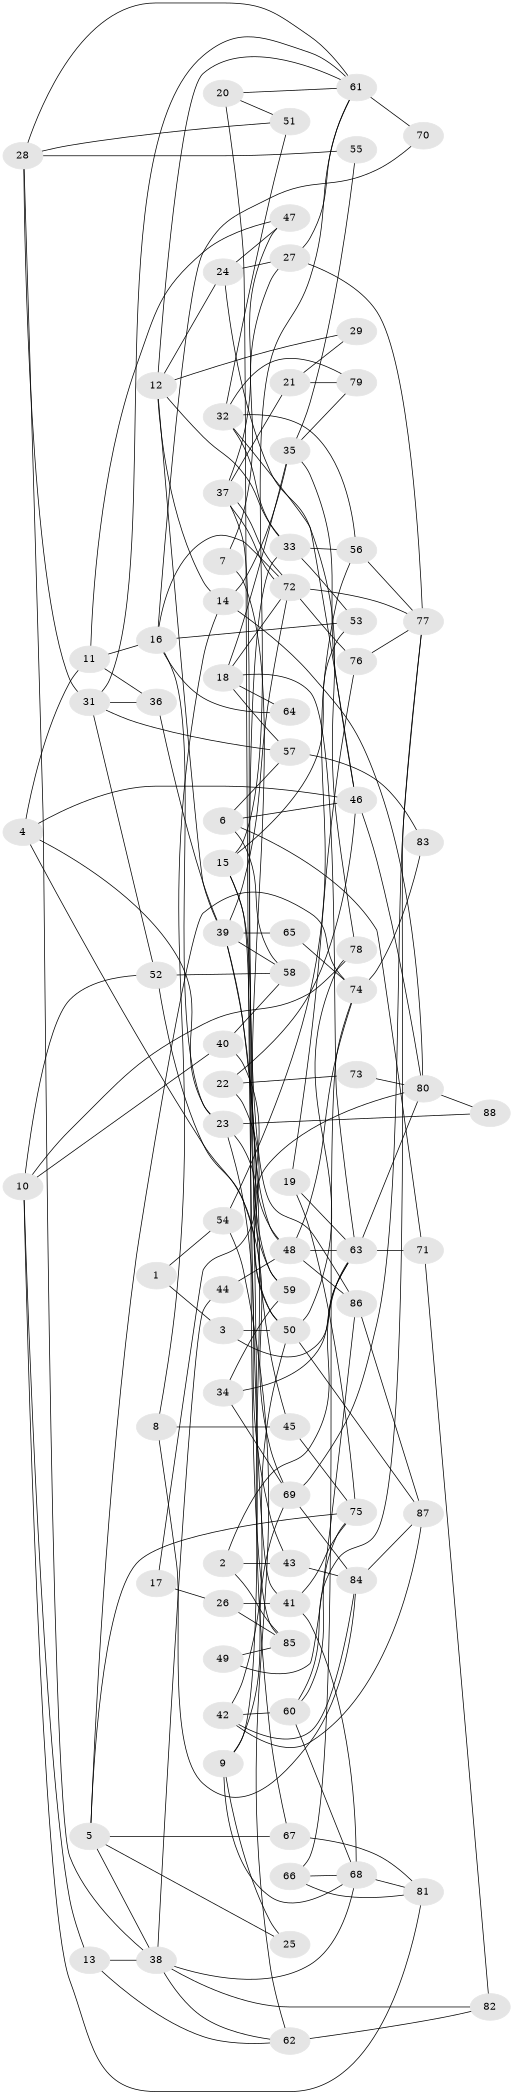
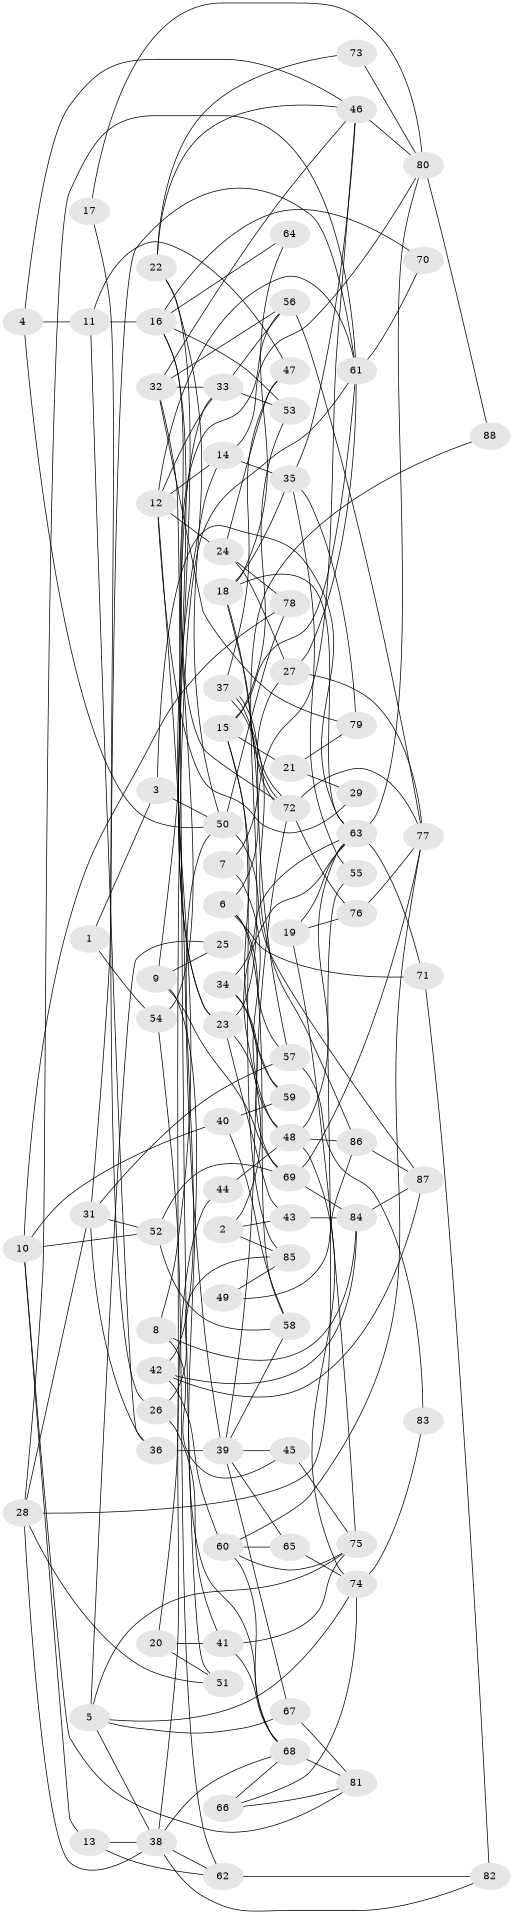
  graph {
    rankdir=LR
    node [color=gray90 style=filled]
    1
    3
    54
    63
    50
    62
    56
    2
    43
    85
    84
    71
    80
    78
    87
    4
    11
    23
    46
    16
    36
    47
    48
    88
    5
    25
    38
    67
    74
    75
    68
    44
    82
    81
    83
    6
    57
    58
    7
    27
    61
    77
    86
    8
    14
    45
    35
    9
    33
    69
    53
    10
    13
    40
    52
    59
    64
    70
    72
    39
    12
    24
    29
    65
    79
    55
    15
    21
    76
    17
    26
    41
    18
    19
    20
    51
    22
    73
    28
    31
    42
    60
    32
    34
    37
    49
    66
    1 -- 3
    1 -- 54
    3 -- 63
    3 -- 50
    54 -- 62
    54 -- 56
    63 -- 71
    63 -- 80
    50 -- 78
    50 -- 87
    62 -- 82
    56 -- 77
    2 -- 63
    2 -- 43
    2 -- 85
    43 -- 84
    84 -- 87
    71 -- 82
    80 -- 88
    4 -- 50
    4 -- 11
-   4 -- 23
+   22 -- 23
    4 -- 46
    11 -- 16
    11 -- 36
    11 -- 47
    23 -- 43
    23 -- 48
    23 -- 88
    46 -- 80
    16 -- 23
    16 -- 53
    16 -- 64
    16 -- 70
    16 -- 72
    36 -- 39
    48 -- 63
    48 -- 74
    48 -- 86
    5 -- 25
    5 -- 38
    5 -- 67
    5 -- 74
    5 -- 75
    38 -- 62
    38 -- 68
    38 -- 44
    38 -- 82
    67 -- 81
    74 -- 83
    68 -- 81
    44 -- 48
    6 -- 71
    6 -- 46
    6 -- 57
    6 -- 58
    57 -- 83
    7 -- 48
    7 -- 27
    27 -- 61
    27 -- 77
    61 -- 70
    86 -- 87
    8 -- 84
    8 -- 14
    8 -- 45
    14 -- 80
    14 -- 35
    45 -- 75
    35 -- 46
    35 -- 79
    35 -- 55
    9 -- 25
    9 -- 68
    9 -- 33
    9 -- 69
    33 -- 56
    33 -- 53
    69 -- 84
    69 -- 77
    10 -- 78
    10 -- 81
    10 -- 13
    10 -- 40
    10 -- 52
    13 -- 62
    13 -- 38
    40 -- 58
    40 -- 59
    52 -- 58
    52 -- 69
    72 -- 77
    72 -- 76
    39 -- 67
    39 -- 58
    39 -- 45
    39 -- 72
    39 -- 65
    12 -- 61
    12 -- 14
    12 -- 33
    12 -- 39
    12 -- 24
    12 -- 29
    24 -- 78
    24 -- 47
    24 -- 27
    65 -- 74
    15 -- 85
    15 -- 61
    15 -- 53
    15 -- 59
-   37 -- 21
+   15 -- 21
    21 -- 29
    21 -- 79
    76 -- 77
    17 -- 80
    17 -- 26
    26 -- 85
    26 -- 41
    41 -- 75
    41 -- 68
    18 -- 63
    18 -- 57
    18 -- 35
    18 -- 64
    18 -- 72
    19 -- 63
    19 -- 75
    19 -- 76
    20 -- 61
    20 -- 41
    20 -- 51
    22 -- 50
    22 -- 46
    22 -- 73
    73 -- 80
    28 -- 38
    28 -- 61
    28 -- 55
    28 -- 51
    28 -- 31
    31 -- 36
    31 -- 57
    31 -- 61
    31 -- 52
    42 -- 50
    42 -- 84
    42 -- 87
    42 -- 60
    60 -- 75
    60 -- 68
    60 -- 77
+   60 -- 65
    32 -- 56
    32 -- 46
    32 -- 33
    32 -- 79
    32 -- 51
    34 -- 63
    34 -- 69
    34 -- 59
    37 -- 47
    37 -- 86
    37 -- 72
    37 -- 72
    49 -- 85
    49 -- 86
    66 -- 74
    66 -- 68
    66 -- 81
  }
